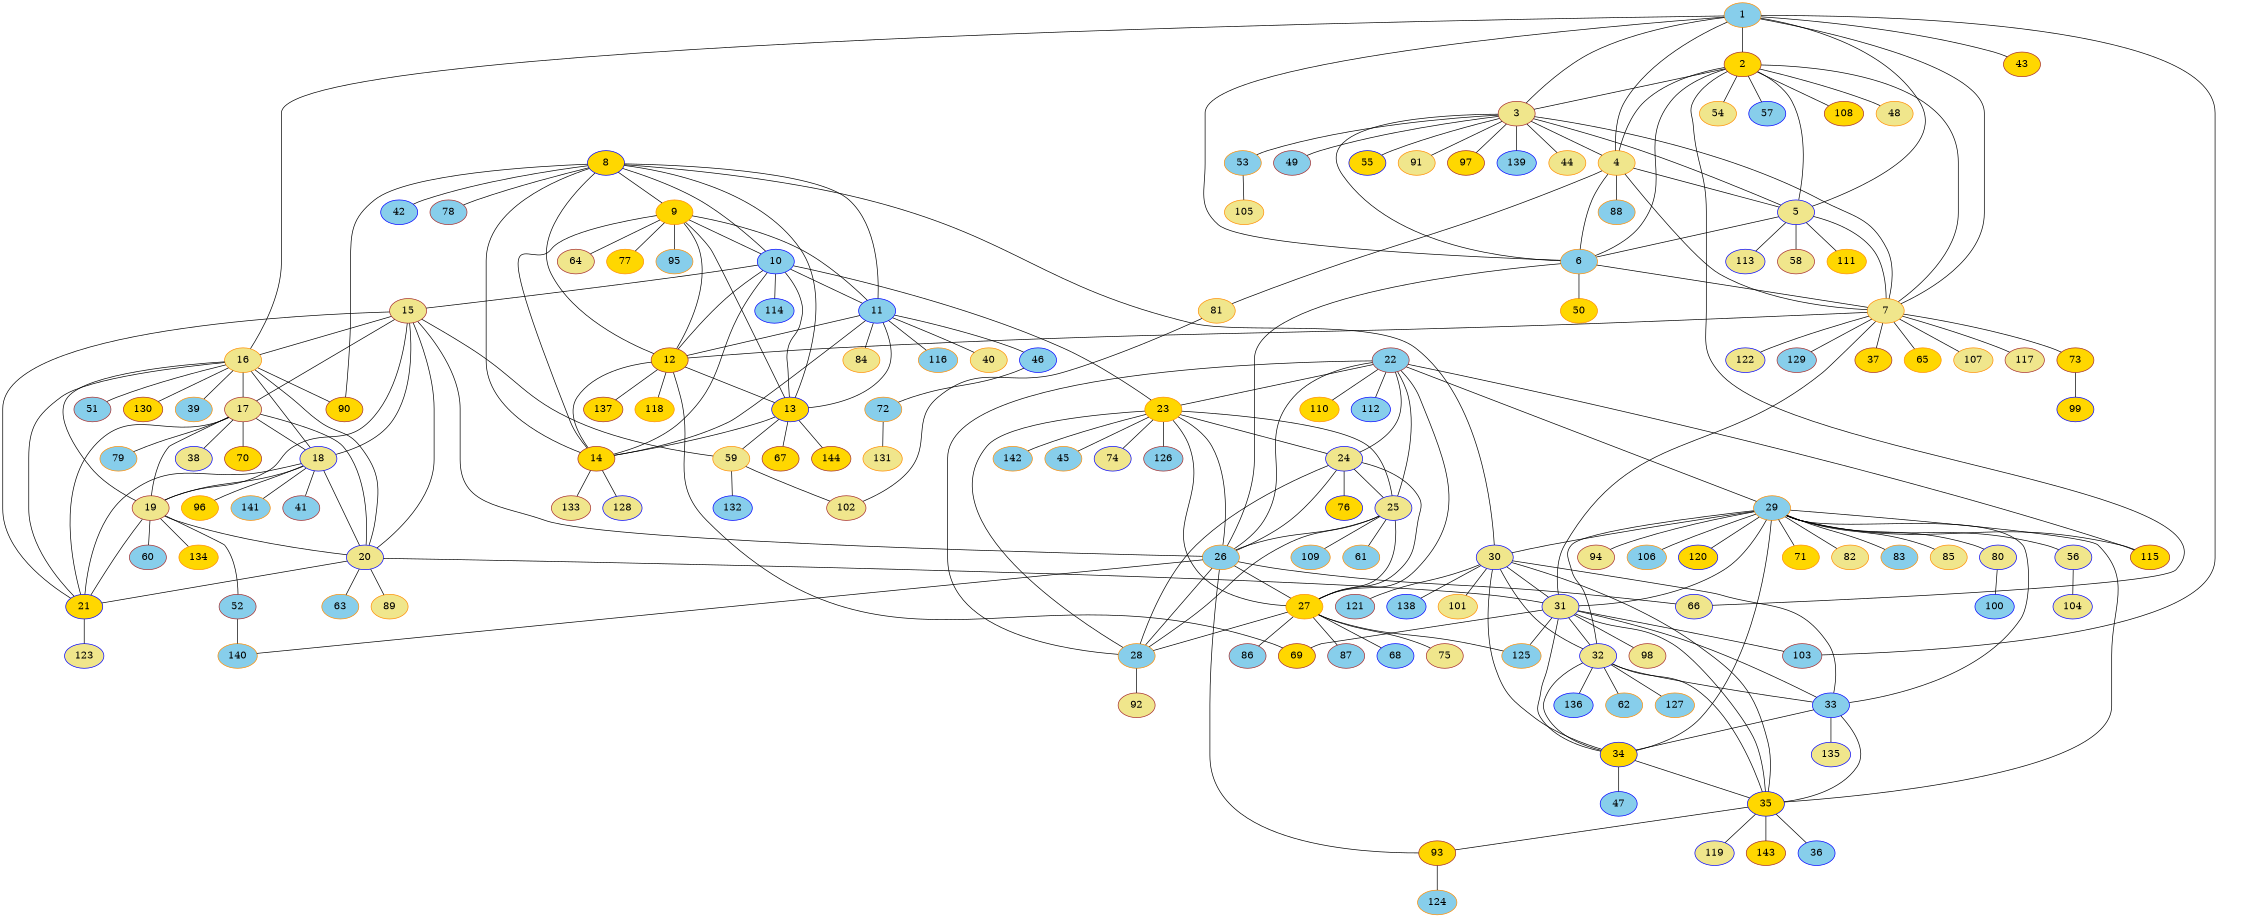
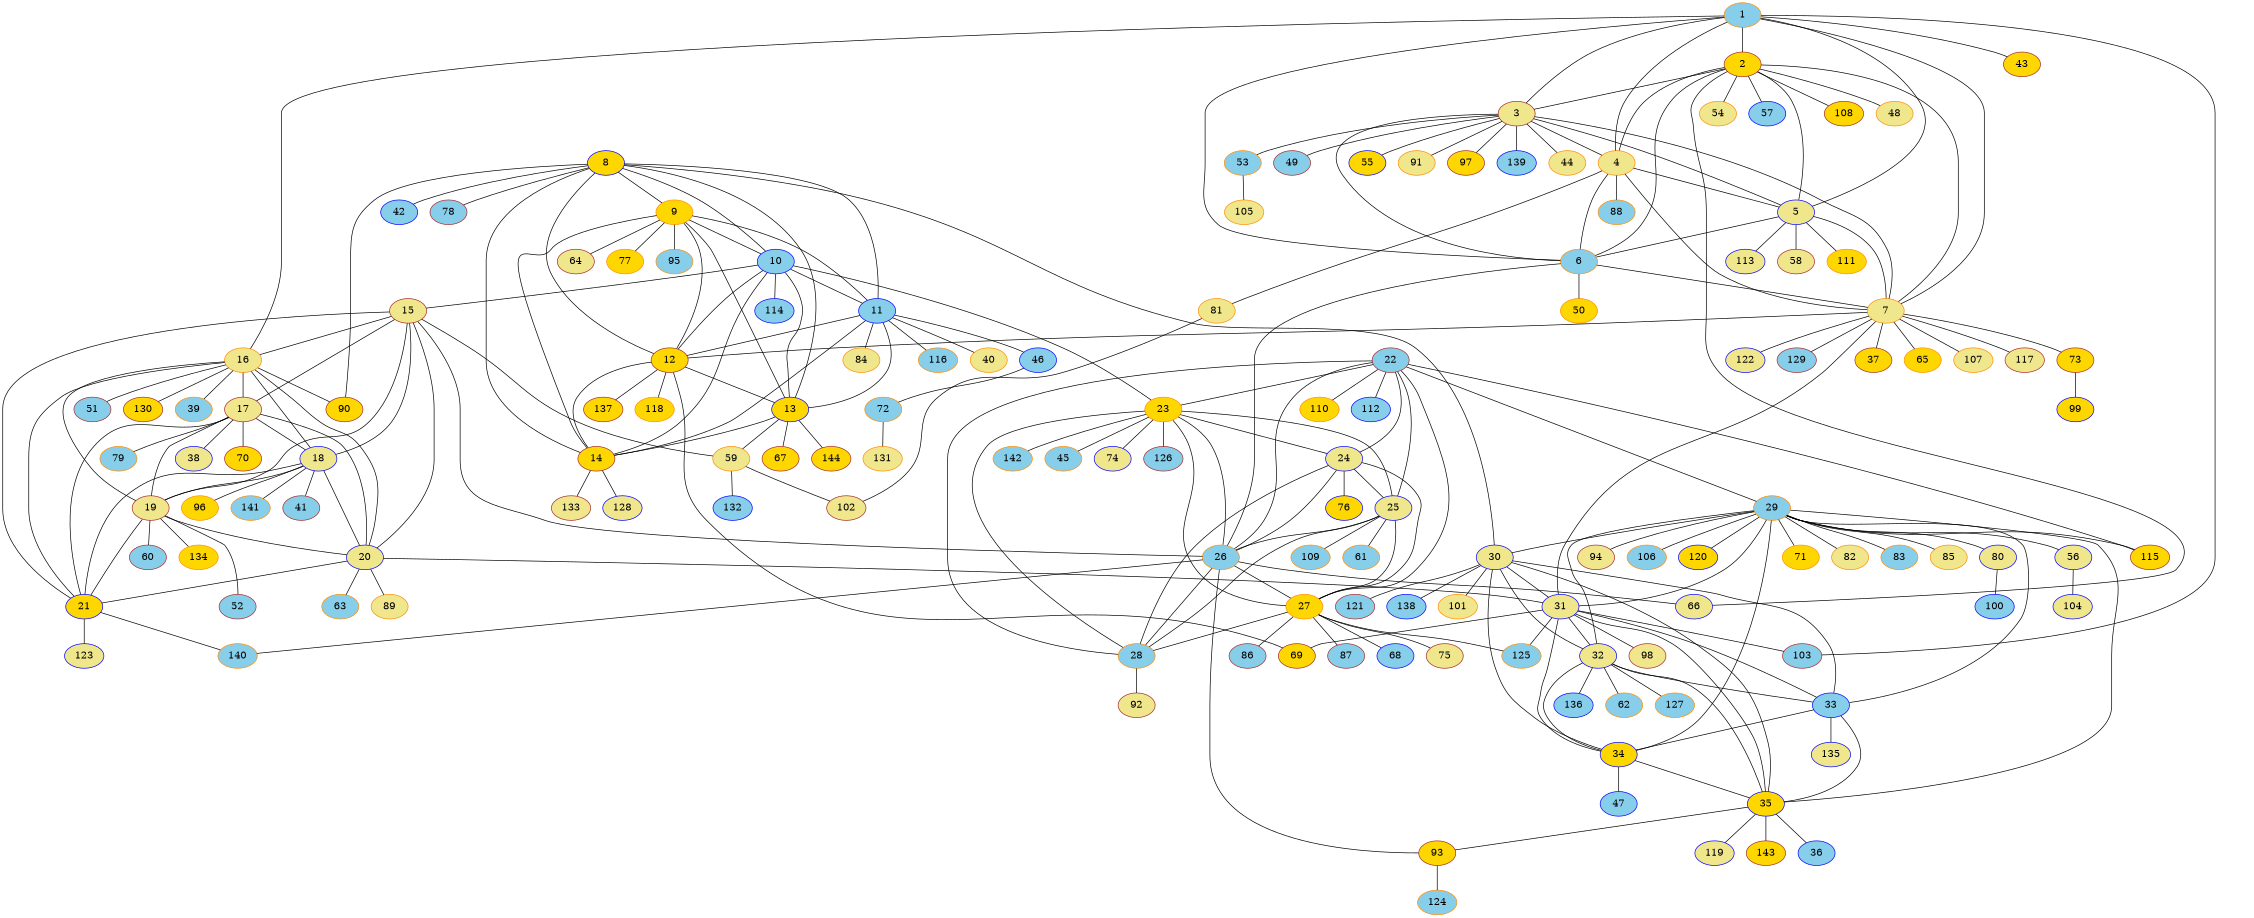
  graph {
    node [color=darkorange fillcolor=skyblue style=filled]
    2 [color=brown fillcolor=gold]
    1
    3 [color=brown fillcolor=khaki]
    4 [fillcolor=khaki]
    5 [color=blue fillcolor=khaki]
    6
    7 [fillcolor=khaki]
    16 [fillcolor=khaki]
    43 [color=brown fillcolor=gold]
    103 [color=brown]
    48 [fillcolor=khaki]
    54 [fillcolor=khaki]
    57 [color=blue]
    66 [color=blue fillcolor=khaki]
    108 [color=brown fillcolor=gold]
    44 [fillcolor=khaki]
    49 [color=brown]
    53
    55 [color=blue fillcolor=gold]
    91 [fillcolor=khaki]
    97 [color=brown fillcolor=gold]
    139 [color=blue]
    81 [fillcolor=khaki]
    88
    58 [color=brown fillcolor=khaki]
    111 [fillcolor=gold]
    113 [color=blue fillcolor=khaki]
    26
    50 [fillcolor=gold]
    12 [color=brown fillcolor=gold]
    31 [color=blue fillcolor=khaki]
    37 [color=brown fillcolor=gold]
    65 [fillcolor=gold]
    73 [color=brown fillcolor=gold]
    107 [fillcolor=khaki]
    117 [color=brown fillcolor=khaki]
    122 [color=blue fillcolor=khaki]
    129 [color=brown]
    90 [color=brown fillcolor=gold]
    17 [color=brown fillcolor=khaki]
    18 [color=blue fillcolor=khaki]
    19 [color=brown fillcolor=khaki]
    20 [color=blue fillcolor=khaki]
    21 [color=blue fillcolor=gold]
    39
    51 [color=brown]
    130 [color=brown fillcolor=gold]
    105 [fillcolor=khaki]
    102 [color=brown fillcolor=khaki]
    140
    27 [fillcolor=gold]
    28
    93 [color=brown fillcolor=gold]
    13 [color=blue fillcolor=gold]
    14 [color=brown fillcolor=gold]
    69 [color=brown fillcolor=gold]
    118 [fillcolor=gold]
    137 [color=brown fillcolor=gold]
    125
    32 [color=blue fillcolor=khaki]
    33 [color=blue]
    34 [color=blue fillcolor=gold]
    35 [color=blue fillcolor=gold]
    98 [color=brown fillcolor=khaki]
    99 [color=blue fillcolor=gold]
    8 [color=blue fillcolor=gold]
    9 [fillcolor=gold]
    10 [color=blue]
    11 [color=blue]
    30 [color=blue fillcolor=khaki]
    42 [color=blue]
    78 [color=brown]
    64 [color=brown fillcolor=khaki]
    77 [fillcolor=gold]
    95
    15 [color=brown fillcolor=khaki]
    23 [fillcolor=gold]
    114 [color=blue]
    40 [fillcolor=khaki]
    46 [color=blue]
    84 [fillcolor=khaki]
    116
    59 [fillcolor=khaki]
    67 [color=brown fillcolor=gold]
    144 [color=brown fillcolor=gold]
    128 [color=blue fillcolor=khaki]
    133 [color=brown fillcolor=khaki]
    101 [fillcolor=khaki]
    121 [color=brown]
    138 [color=blue]
    24 [color=blue fillcolor=khaki]
    25 [color=blue fillcolor=khaki]
    45
    74 [color=blue fillcolor=khaki]
    126 [color=brown]
    142
    72
    132 [color=blue]
    38 [color=blue fillcolor=khaki]
    70 [color=brown fillcolor=gold]
    79
    41 [color=brown]
    96 [fillcolor=gold]
    141
    52 [color=brown]
    60 [color=brown]
    134 [fillcolor=gold]
    63
    89 [fillcolor=khaki]
    123 [color=blue fillcolor=khaki]
    22 [color=brown]
    29
    110 [fillcolor=gold]
    112 [color=blue]
    115 [color=brown fillcolor=gold]
    76 [color=blue fillcolor=gold]
    61
    109
    68 [color=blue]
    75 [color=brown fillcolor=khaki]
    86 [color=brown]
    87 [color=brown]
    92 [color=brown fillcolor=khaki]
    56 [color=blue fillcolor=khaki]
    71 [fillcolor=gold]
    80 [color=blue fillcolor=khaki]
    82 [fillcolor=khaki]
    83
    85 [fillcolor=khaki]
    94 [color=brown fillcolor=khaki]
    106
    120 [color=blue fillcolor=gold]
    124
    62
    127
    136 [color=blue]
    135 [color=blue fillcolor=khaki]
    47 [color=blue]
    36 [color=blue]
    119 [color=blue fillcolor=khaki]
    143 [color=brown fillcolor=gold]
    104 [color=blue fillcolor=khaki]
    100 [color=blue]
    131 [fillcolor=khaki]
    2 -- 3
    2 -- 4
    2 -- 5
    2 -- 6
    2 -- 7
    2 -- 48
    2 -- 54
    2 -- 57
    2 -- 66
    2 -- 108
    1 -- 2
    1 -- 3
    1 -- 4
    1 -- 5
    1 -- 6
    1 -- 7
    1 -- 16
    1 -- 43
    1 -- 103
    3 -- 4
    3 -- 5
    3 -- 6
    3 -- 7
    3 -- 44
    3 -- 49
    3 -- 53
    3 -- 55
    3 -- 91
    3 -- 97
    3 -- 139
    4 -- 5
    4 -- 6
    4 -- 7
    4 -- 81
    4 -- 88
    5 -- 6
    5 -- 7
    5 -- 58
    5 -- 111
    5 -- 113
    6 -- 7
    6 -- 26
    6 -- 50
    7 -- 12
    7 -- 31
    7 -- 37
    7 -- 65
    7 -- 73
    7 -- 107
    7 -- 117
    7 -- 122
    7 -- 129
    16 -- 90
    16 -- 17
    16 -- 18
    16 -- 19
    16 -- 20
    16 -- 21
    16 -- 39
    16 -- 51
    16 -- 130
    53 -- 105
    81 -- 102
    26 -- 66
    26 -- 140
    26 -- 27
    26 -- 28
    26 -- 93
    12 -- 13
    12 -- 14
    12 -- 69
    12 -- 118
    12 -- 137
    31 -- 103
    31 -- 69
    31 -- 125
    31 -- 32
    31 -- 33
    31 -- 34
    31 -- 35
    31 -- 98
    73 -- 99
    17 -- 18
    17 -- 19
    17 -- 20
    17 -- 21
    17 -- 38
    17 -- 70
    17 -- 79
    18 -- 19
    18 -- 20
    18 -- 21
    18 -- 41
    18 -- 96
    18 -- 141
    19 -- 20
    19 -- 21
    19 -- 52
    19 -- 60
    19 -- 134
    20 -- 31
    20 -- 21
    20 -- 63
    20 -- 89
-   52 -- 140
+   21 -- 140
    21 -- 123
    27 -- 28
    27 -- 125
    27 -- 68
    27 -- 75
    27 -- 86
    27 -- 87
    28 -- 92
    93 -- 124
    13 -- 14
    13 -- 59
    13 -- 67
    13 -- 144
    14 -- 128
    14 -- 133
    32 -- 33
    32 -- 34
    32 -- 35
    32 -- 62
    32 -- 127
    32 -- 136
    33 -- 34
    33 -- 35
    33 -- 135
    34 -- 35
    34 -- 47
    35 -- 93
    35 -- 36
    35 -- 119
    35 -- 143
    8 -- 12
    8 -- 90
    8 -- 13
    8 -- 14
    8 -- 9
    8 -- 10
    8 -- 11
    8 -- 30
    8 -- 42
    8 -- 78
    9 -- 12
    9 -- 13
    9 -- 14
    9 -- 10
    9 -- 11
    9 -- 64
    9 -- 77
    9 -- 95
    10 -- 12
    10 -- 13
    10 -- 14
    10 -- 11
    10 -- 15
    10 -- 23
    10 -- 114
    11 -- 12
    11 -- 13
    11 -- 14
    11 -- 40
    11 -- 46
    11 -- 84
    11 -- 116
    30 -- 31
    30 -- 32
    30 -- 33
    30 -- 34
    30 -- 35
    30 -- 101
    30 -- 121
    30 -- 138
    15 -- 16
    15 -- 26
    15 -- 17
    15 -- 18
    15 -- 19
    15 -- 20
    15 -- 21
    15 -- 59
    23 -- 26
    23 -- 27
    23 -- 28
    23 -- 24
    23 -- 25
    23 -- 45
    23 -- 74
    23 -- 126
    23 -- 142
    46 -- 72
    59 -- 102
    59 -- 132
    24 -- 26
    24 -- 27
    24 -- 28
    24 -- 25
    24 -- 76
    25 -- 26
    25 -- 27
    25 -- 28
    25 -- 61
    25 -- 109
    72 -- 131
    22 -- 26
    22 -- 27
    22 -- 28
    22 -- 23
    22 -- 24
    22 -- 25
    22 -- 29
    22 -- 110
    22 -- 112
    22 -- 115
    29 -- 31
    29 -- 32
    29 -- 33
    29 -- 34
    29 -- 35
    29 -- 30
    29 -- 115
    29 -- 56
    29 -- 71
    29 -- 80
    29 -- 82
    29 -- 83
    29 -- 85
    29 -- 94
    29 -- 106
    29 -- 120
    56 -- 104
    80 -- 100
  }
